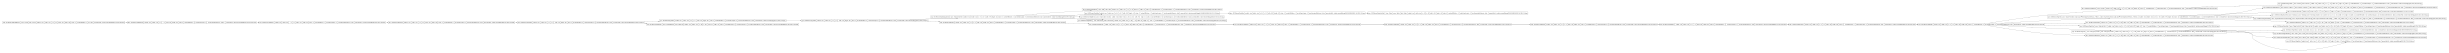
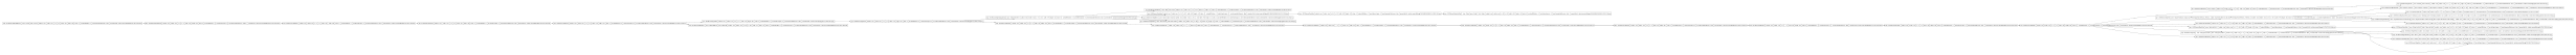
  digraph {
    fontname=Merriweather
    rankdir=LR
    node [fontname=Merriweather shape=record]
    edge [fontname=Merriweather]
-   n1 [label="{type = XCUIElementTypeApplication\l|name = to doist\l|label = to doist\l|enabled = true\l|visible = true\l|x = 0\l|y = 0\l|width = 375\l|height = 667\l|index = 0\l|numberOfChildren = 2\l|the = false \l|screenshotPath = todoist-remove/S0/pngs/0.0_0.0_750.0_1334.0.png\l}"]
+   n1 [label="{type = XCUIElementTypeApplication\l|name = to doist\l|label = to doist\l|enabled = true\l|visible = true\l|x = 0\l|y = 0\l|width = 375\l|height = 667\l|index = 0\l|numberOfChildren = 2\l|eventGeneratedOnElement = false \l|screenshotPath = todoist-remove/S0/pngs/0.0_0.0_750.0_1334.0.png\l}"]
    n2 [label="{type = XCUIElementTypeWindow\l|enabled = true\l|visible = true\l|x = 0\l|y = 0\l|width = 375\l|height = 667\l|index = 0\l|numberOfChildren = 1\l|numInParentLayout = 0\l|eventGeneratedOnElement = actions \l|screenshotPath = todoist-remove/S0/pngs/0.0_0.0_750.0_1334.0.png\l}"]
    n3 [label="{type = XCUIElementTypeOther\l|enabled = true\l|visible = true\l|x = 0\l|y = 0\l|width = 375\l|height = 667\l|index = 0\l|numberOfChildren = 1\l|numInParentLayout = 0\l|eventGeneratedOnElement = false \l|screenshotPath = todoist-remove/S0/pngs/0.0_0.0_750.0_1334.0.png\l}"]
    n4 [label="{type = XCUIElementTypeOther\l|enabled = true\l|visible = true\l|x = 0\l|y = 0\l|width = 375\l|height = 667\l|index = 0\l|numberOfChildren = 1\l|numInParentLayout = 0\l|eventGeneratedOnElement = false \l|screenshotPath = todoist-remove/S0/pngs/0.0_0.0_750.0_1334.0.png\l}"]
    n5 [label="{type = XCUIElementTypeOther\l|enabled = true\l|visible = true\l|x = 0\l|y = 0\l|width = 375\l|height = 667\l|index = 0\l|numberOfChildren = 2\l|numInParentLayout = 0\l|eventGeneratedOnElement = false \l|screenshotPath = todoist-remove/S0/pngs/0.0_0.0_750.0_1334.0.png\l}"]
    n6 [label="{type = XCUIElementTypeOther\l|enabled = true\l|visible = true\l|x = 0\l|y = 0\l|width = 375\l|height = 667\l|index = 0\l|numberOfChildren = 1\l|numInParentLayout = 0\l|eventGeneratedOnElement = false \l|screenshotPath = todoist-remove/S0/pngs/0.0_0.0_750.0_1334.0.png\l}"]
    n7 [label="{type = XCUIElementTypeButton\l|name = QuickAddButton\l|label = Quick Add\l|enabled = true\l|visible = true\l|x = 304\l|y = 596\l|width = 56\l|height = 56\l|index = 1\l|numberOfChildren = 0\l|numInParentLayout = 1\l|eventGeneratedOnElement = false \l|screenshotPath = todoist-remove/S0/pngs/608.0_1192.0_720.0_1304.0.png\l}"]
    n8 [label="{type = XCUIElementTypeOther\l|enabled = true\l|visible = true\l|x = 0\l|y = 0\l|width = 375\l|height = 667\l|index = 0\l|numberOfChildren = 2\l|numInParentLayout = 0\l|eventGeneratedOnElement = false \l|screenshotPath = todoist-remove/S0/pngs/0.0_0.0_750.0_1334.0.png\l}"]
    n9 [label="{type = XCUIElementTypeNavigationBar\l|name = Todoist.ItemsView\l|enabled = true\l|visible = true\l|x = 0\l|y = 20\l|width = 375\l|height = 44\l|index = 0\l|numberOfChildren = 4\l|numInParentLayout = 0\l|eventGeneratedOnElement = false \l|screenshotPath = todoist-remove/S0/pngs/0.0_40.0_750.0_128.0.png\l}"]
    n10 [label="{type = XCUIElementTypeOther\l|enabled = true\l|visible = true\l|x = 0\l|y = 0\l|width = 375\l|height = 667\l|index = 1\l|numberOfChildren = 1\l|numInParentLayout = 1\l|eventGeneratedOnElement = false \l|screenshotPath = todoist-remove/S0/pngs/0.0_0.0_750.0_1334.0.png\l}"]
    n11 [label="{type = XCUIElementTypeButton\l|name = Back\l|label = Back\l|enabled = true\l|visible = true\l|x = 0\l|y = 20\l|width = 44\l|height = 44\l|index = 0\l|numberOfChildren = 0\l|numInParentLayout = 0\l|eventGeneratedOnElement = false \l|screenshotPath = todoist-remove/S0/pngs/0.0_40.0_88.0_128.0.png\l}"]
    n12 [label="{type = XCUIElementTypeOther\l|enabled = true\l|visible = true\l|x = 56\l|y = 20\l|width = 200\l|height = 44\l|index = 1\l|numberOfChildren = 1\l|numInParentLayout = 1\l|eventGeneratedOnElement = false \l|screenshotPath = todoist-remove/S0/pngs/112.00000000000001_40.0_512.0_128.0.png\l}"]
    n13 [label="{type = XCUIElementTypeButton\l|name = Search\l|label = Search\l|enabled = true\l|visible = true\l|x = 262\l|y = 20\l|width = 50\l|height = 44\l|index = 2\l|numberOfChildren = 0\l|numInParentLayout = 2\l|eventGeneratedOnElement = false \l|screenshotPath = todoist-remove/S0/pngs/524.0_40.0_624.0_128.0.png\l}"]
    n14 [label="{type = XCUIElementTypeButton\l|name = More actions\l|label = More actions\l|enabled = true\l|visible = true\l|x = 320\l|y = 20\l|width = 47\l|height = 44\l|index = 3\l|numberOfChildren = 0\l|numInParentLayout = 3\l|eventGeneratedOnElement = false \l|screenshotPath = todoist-remove/S0/pngs/640.0_40.0_734.0_128.0.png\l}"]
    n15 [label="{type = XCUIElementTypeOther\l|enabled = true\l|visible = true\l|x = 0\l|y = 0\l|width = 375\l|height = 667\l|index = 0\l|numberOfChildren = 1\l|numInParentLayout = 0\l|eventGeneratedOnElement = false \l|screenshotPath = todoist-remove/S0/pngs/0.0_0.0_750.0_1334.0.png\l}"]
    n16 [label="{type = XCUIElementTypeOther\l|enabled = true\l|visible = true\l|x = 56\l|y = 29\l|width = 200\l|height = 26\l|index = 0\l|numberOfChildren = 1\l|numInParentLayout = 0\l|eventGeneratedOnElement = false \l|screenshotPath = todoist-remove/S0/pngs/112.00000000000001_58.0_512.0_110.0.png\l}"]
    n17 [label="{type = XCUIElementTypeOther\l|enabled = true\l|visible = true\l|x = 0\l|y = 0\l|width = 375\l|height = 667\l|index = 0\l|numberOfChildren = 1\l|numInParentLayout = 0\l|eventGeneratedOnElement = false \l|screenshotPath = todoist-remove/S0/pngs/0.0_0.0_750.0_1334.0.png\l}"]
    n18 [label="{type = XCUIElementTypeStaticText\l|value = Today\l|name = Today\l|label = Today\l|enabled = true\l|visible = true\l|x = 56\l|y = 29\l|width = 200\l|height = 26\l|index = 0\l|numberOfChildren = 0\l|numInParentLayout = 0\l|eventGeneratedOnElement = false \l|screenshotPath = todoist-remove/S0/pngs/112.00000000000001_58.0_512.0_110.0.png\l}"]
    n19 [label="{type = XCUIElementTypeOther\l|enabled = true\l|visible = true\l|x = 0\l|y = 0\l|width = 375\l|height = 667\l|index = 0\l|numberOfChildren = 1\l|numInParentLayout = 0\l|eventGeneratedOnElement = false \l|screenshotPath = todoist-remove/S0/pngs/0.0_0.0_750.0_1334.0.png\l}"]
    n20 [label="{type = XCUIElementTypeOther\l|enabled = true\l|visible = true\l|x = 0\l|y = 0\l|width = 375\l|height = 667\l|index = 0\l|numberOfChildren = 1\l|numInParentLayout = 0\l|eventGeneratedOnElement = false \l|screenshotPath = todoist-remove/S0/pngs/0.0_0.0_750.0_1334.0.png\l}"]
    n21 [label="{type = XCUIElementTypeOther\l|enabled = true\l|visible = true\l|x = 0\l|y = 0\l|width = 375\l|height = 667\l|index = 0\l|numberOfChildren = 1\l|numInParentLayout = 0\l|eventGeneratedOnElement = false \l|screenshotPath = todoist-remove/S0/pngs/0.0_0.0_750.0_1334.0.png\l}"]
    n22 [label="{type = XCUIElementTypeOther\l|enabled = true\l|visible = true\l|x = 0\l|y = 0\l|width = 375\l|height = 667\l|index = 0\l|numberOfChildren = 1\l|numInParentLayout = 0\l|eventGeneratedOnElement = false \l|screenshotPath = todoist-remove/S0/pngs/0.0_0.0_750.0_1334.0.png\l}"]
    n23 [label="{type = XCUIElementTypeTable\l|enabled = true\l|visible = true\l|x = 0\l|y = 0\l|width = 375\l|height = 667\l|index = 0\l|numberOfChildren = 6\l|numInParentLayout = 0\l|eventGeneratedOnElement = false \l|screenshotPath = todoist-remove/S0/pngs/0.0_0.0_750.0_1334.0.png\l}"]
    n24 [label="{type = XCUIElementTypeOther\l|name = Overdue\l|enabled = true\l|visible = true\l|x = 0\l|y = 64\l|width = 375\l|height = 40\l|index = 0\l|numberOfChildren = 1\l|numInParentLayout = 0\l|eventGeneratedOnElement = false \l|screenshotPath = todoist-remove/S0/pngs/0.0_128.0_750.0_208.0.png\l}"]
    n25 [label="{type = XCUIElementTypeCell\l|name = Tap the Plus Button to add a task ➕,Yesterday,Project:Welcom… / Welcom…\l|label = Tap the Plus Button to add a task ➕,Yesterday,Project:Welcom… / Welcom…\l|enabled = true\l|visible = true\l|x = 0\l|y = 104\l|width = 375\l|height = 64\l|index = 1\l|numberOfChildren = 5\l|numInParentLayout = 1\l|eventGeneratedOnElement = false \l|screenshotPath = todoist-remove/S0/pngs/0.0_208.0_750.0_336.0.png\l}"]
    n26 [label="{type = XCUIElementTypeOther\l|enabled = true\l|visible = true\l|x = 0\l|y = 168\l|width = 375\l|height = 20\l|index = 2\l|numberOfChildren = 0\l|numInParentLayout = 2\l|eventGeneratedOnElement = false \l|screenshotPath = todoist-remove/S0/pngs/0.0_336.0_750.0_376.0.png\l}"]
    n27 [label="{type = XCUIElementTypeOther\l|name = Today · Sat Feb 13\l|enabled = true\l|visible = true\l|x = 0\l|y = 188\l|width = 375\l|height = 40\l|index = 3\l|numberOfChildren = 1\l|numInParentLayout = 3\l|eventGeneratedOnElement = false \l|screenshotPath = todoist-remove/S0/pngs/0.0_376.0_750.0_456.0.png\l}"]
    n28 [label="{type = XCUIElementTypeCell\l|name = testing,Project:Inbox\l|label = testing,Project:Inbox\l|enabled = true\l|visible = true\l|x = 0\l|y = 228\l|width = 375\l|height = 64\l|index = 4\l|numberOfChildren = 4\l|numInParentLayout = 4\l|eventGeneratedOnElement = false \l|screenshotPath = todoist-remove/S0/pngs/0.0_456.0_750.0_584.0.png\l}"]
    n29 [label="{type = XCUIElementTypeOther\l|enabled = true\l|visible = true\l|x = 0\l|y = 292\l|width = 375\l|height = 20\l|index = 5\l|numberOfChildren = 0\l|numInParentLayout = 5\l|eventGeneratedOnElement = false \l|screenshotPath = todoist-remove/S0/pngs/0.0_584.0_750.0_624.0.png\l}"]
    n30 [label="{type = XCUIElementTypeOther\l|name = Overdue\l|label = Overdue\l|enabled = true\l|visible = true\l|x = 0\l|y = 64\l|width = 375\l|height = 40\l|index = 0\l|numberOfChildren = 0\l|numInParentLayout = 0\l|eventGeneratedOnElement = false \l|screenshotPath = todoist-remove/S0/pngs/0.0_128.0_750.0_208.0.png\l}"]
    n31 [label="{type = XCUIElementTypeStaticText\l|value = Welcom… / Welcom…\l|name = Welcom… / Welcom…\l|label = Welcom… / Welcom…\l|enabled = true\l|visible = true\l|x = 212\l|y = 142\l|width = 129\l|height = 16\l|index = 0\l|numberOfChildren = 0\l|numInParentLayout = 0\l|eventGeneratedOnElement = false \l|screenshotPath = todoist-remove/S0/pngs/424.0_284.0_682.0_316.0.png\l}"]
    n32 [label="{type = XCUIElementTypeOther\l|enabled = true\l|visible = true\l|x = 4\l|y = 106\l|width = 44\l|height = 44\l|index = 1\l|numberOfChildren = 0\l|numInParentLayout = 1\l|eventGeneratedOnElement = false \l|screenshotPath = todoist-remove/S0/pngs/8.0_212.0_96.0_300.0.png\l}"]
    n33 [label="{type = XCUIElementTypeStaticText\l|value = Yesterday\l|name = Yesterday\l|label = Yesterday\l|enabled = true\l|visible = true\l|x = 64\l|y = 142\l|width = 60\l|height = 16\l|index = 2\l|numberOfChildren = 0\l|numInParentLayout = 2\l|eventGeneratedOnElement = false \l|screenshotPath = todoist-remove/S0/pngs/128.0_284.0_248.0_316.0.png\l}"]
    n34 [label="{type = XCUIElementTypeStaticText\l|value = Tap the Plus Button to add a task ➕\l|name = Tap the Plus Button to add a task ➕\l|label = Tap the Plus Button to add a task ➕\l|enabled = true\l|visible = true\l|x = 48\l|y = 118\l|width = 267\l|height = 20\l|index = 3\l|numberOfChildren = 0\l|numInParentLayout = 3\l|eventGeneratedOnElement = false \l|screenshotPath = todoist-remove/S0/pngs/96.0_236.0_630.0_276.0.png\l}"]
    n35 [label="{type = XCUIElementTypeOther\l|enabled = true\l|visible = true\l|x = 16\l|y = 167\l|width = 359\l|height = 1\l|index = 4\l|numberOfChildren = 0\l|numInParentLayout = 4\l|eventGeneratedOnElement = false \l|screenshotPath = todoist-remove/S0/pngs/32.0_334.0_750.0_336.0.png\l}"]
    n36 [label="{type = XCUIElementTypeOther\l|name = Today · Sat Feb 13\l|label = Today · Sat Feb 13\l|enabled = true\l|visible = true\l|x = 0\l|y = 188\l|width = 375\l|height = 40\l|index = 0\l|numberOfChildren = 0\l|numInParentLayout = 0\l|eventGeneratedOnElement = false \l|screenshotPath = todoist-remove/S0/pngs/0.0_376.0_750.0_456.0.png\l}"]
    n37 [label="{type = XCUIElementTypeOther\l|enabled = true\l|visible = true\l|x = 4\l|y = 230\l|width = 44\l|height = 44\l|index = 0\l|numberOfChildren = 0\l|numInParentLayout = 0\l|eventGeneratedOnElement = false \l|screenshotPath = todoist-remove/S0/pngs/8.0_460.00000000000006_96.0_548.0.png\l}"]
    n38 [label="{type = XCUIElementTypeStaticText\l|value = Inbox\l|name = Inbox\l|label = Inbox\l|enabled = true\l|visible = true\l|x = 308\l|y = 266\l|width = 33\l|height = 16\l|index = 1\l|numberOfChildren = 0\l|numInParentLayout = 1\l|eventGeneratedOnElement = false \l|screenshotPath = todoist-remove/S0/pngs/616.0_532.0_682.0_564.0.png\l}"]
    n39 [label="{type = XCUIElementTypeStaticText\l|value = testing\l|name = testing\l|label = testing\l|enabled = true\l|visible = true\l|x = 48\l|y = 242\l|width = 50\l|height = 20\l|index = 2\l|numberOfChildren = 0\l|numInParentLayout = 2\l|eventGeneratedOnElement = true \l|screenshotPath = todoist-remove/S0/pngs/96.0_484.0_196.0_524.0.png\l}"]
    n40 [label="{type = XCUIElementTypeOther\l|enabled = true\l|visible = true\l|x = 16\l|y = 291\l|width = 359\l|height = 1\l|index = 3\l|numberOfChildren = 0\l|numInParentLayout = 3\l|eventGeneratedOnElement = false \l|screenshotPath = todoist-remove/S0/pngs/32.0_582.0_750.0_584.0.png\l}"]
    n1 -> n2
    n2 -> n3
    n3 -> n4
    n4 -> n5
    n5 -> n6
    n5 -> n7
    n6 -> n8
    n8 -> n9
    n8 -> n10
    n9 -> n11
    n9 -> n12
    n9 -> n13
    n9 -> n14
    n10 -> n15
    n12 -> n16
    n15 -> n17
    n16 -> n18
    n17 -> n19
    n19 -> n20
    n20 -> n21
    n21 -> n22
    n22 -> n23
    n23 -> n24
    n23 -> n25
    n23 -> n26
    n23 -> n27
    n23 -> n28
    n23 -> n29
    n24 -> n30
    n25 -> n31
    n25 -> n32
    n25 -> n33
    n25 -> n34
    n25 -> n35
    n27 -> n36
    n28 -> n37
    n28 -> n38
    n28 -> n39
    n28 -> n40
  }
